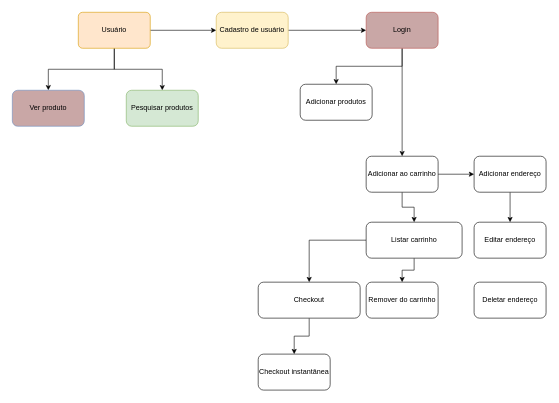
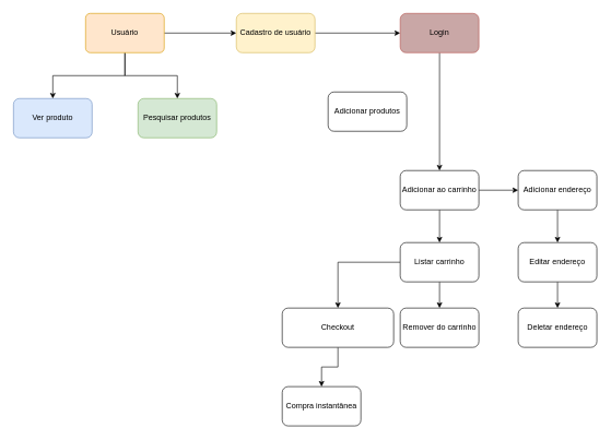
  <mxCell id="0" />
  <mxCell id="1" parent="0" />
  <mxCell id="2" style="edgeStyle=orthogonalEdgeStyle;rounded=0;orthogonalLoop=1;jettySize=auto;html=1;entryX=0;entryY=0.5;entryDx=0;entryDy=0;" edge="1" parent="1" source="5" target="7"><mxGeometry relative="1" as="geometry" /></mxCell>
  <mxCell id="3" style="edgeStyle=orthogonalEdgeStyle;rounded=0;orthogonalLoop=1;jettySize=auto;html=1;entryX=0.5;entryY=0;entryDx=0;entryDy=0;" edge="1" parent="1" source="5" target="11"><mxGeometry relative="1" as="geometry"><Array as="points"><mxPoint x="190" y="115" /><mxPoint x="80" y="115" /></Array></mxGeometry></mxCell>
  <mxCell id="4" style="edgeStyle=orthogonalEdgeStyle;rounded=0;orthogonalLoop=1;jettySize=auto;html=1;exitX=0.5;exitY=1;exitDx=0;exitDy=0;entryX=0.5;entryY=0;entryDx=0;entryDy=0;" edge="1" parent="1" source="5" target="12"><mxGeometry relative="1" as="geometry" /></mxCell>
  <mxCell id="5" value="Usuário" style="rounded=1;whiteSpace=wrap;html=1;arcSize=12;fillColor=#ffe6cc;strokeColor=#d79b00;" vertex="1" parent="1"><mxGeometry x="130" y="20" width="120" height="60" as="geometry" /></mxCell>
  <mxCell id="6" style="edgeStyle=orthogonalEdgeStyle;rounded=0;orthogonalLoop=1;jettySize=auto;html=1;entryX=0;entryY=0.5;entryDx=0;entryDy=0;" edge="1" parent="1" source="7" target="10"><mxGeometry relative="1" as="geometry" /></mxCell>
  <mxCell id="7" value="Cadastro de usuário" style="rounded=1;whiteSpace=wrap;html=1;fillColor=#fff2cc;strokeColor=#d6b656;" vertex="1" parent="1"><mxGeometry x="360" y="20" width="120" height="60" as="geometry" /></mxCell>
- <mxCell id="8" style="edgeStyle=orthogonalEdgeStyle;rounded=0;orthogonalLoop=1;jettySize=auto;html=1;entryX=0.5;entryY=0;entryDx=0;entryDy=0;" edge="1" parent="1" source="10" target="13"><mxGeometry relative="1" as="geometry" /></mxCell>
  <mxCell id="9" style="edgeStyle=orthogonalEdgeStyle;rounded=0;orthogonalLoop=1;jettySize=auto;html=1;" edge="1" parent="1" source="10" target="16"><mxGeometry relative="1" as="geometry" /></mxCell>
  <mxCell id="10" value="Login" style="rounded=1;whiteSpace=wrap;html=1;fillColor=#C9A7A6;strokeColor=#b85450;" vertex="1" parent="1"><mxGeometry x="610" y="20" width="120" height="60" as="geometry" /></mxCell>
- <mxCell id="11" value="Ver produto" style="rounded=1;whiteSpace=wrap;html=1;fillColor=#c9a7a6;strokeColor=#6c8ebf;" vertex="1" parent="1"><mxGeometry x="20" y="150" width="120" height="60" as="geometry" /></mxCell>
+ <mxCell id="11" value="Ver produto" style="rounded=1;whiteSpace=wrap;html=1;fillColor=#dae8fc;strokeColor=#6c8ebf;" vertex="1" parent="1"><mxGeometry x="20" y="150" width="120" height="60" as="geometry" /></mxCell>
  <mxCell id="12" value="Pesquisar produtos" style="rounded=1;whiteSpace=wrap;html=1;fillColor=#d5e8d4;strokeColor=#82b366;" vertex="1" parent="1"><mxGeometry x="210" y="150" width="120" height="60" as="geometry" /></mxCell>
  <mxCell id="13" value="Adicionar produtos" style="rounded=1;whiteSpace=wrap;html=1;" vertex="1" parent="1"><mxGeometry x="500" y="140" width="120" height="60" as="geometry" /></mxCell>
  <mxCell id="14" style="edgeStyle=orthogonalEdgeStyle;rounded=0;orthogonalLoop=1;jettySize=auto;html=1;entryX=0;entryY=0.5;entryDx=0;entryDy=0;" edge="1" parent="1" source="16" target="21"><mxGeometry relative="1" as="geometry" /></mxCell>
  <mxCell id="15" style="edgeStyle=orthogonalEdgeStyle;rounded=0;orthogonalLoop=1;jettySize=auto;html=1;" edge="1" parent="1" source="16" target="19"><mxGeometry relative="1" as="geometry" /></mxCell>
  <mxCell id="16" value="Adicionar ao carrinho" style="rounded=1;whiteSpace=wrap;html=1;" vertex="1" parent="1"><mxGeometry x="610" y="260" width="120" height="60" as="geometry" /></mxCell>
  <mxCell id="17" style="edgeStyle=orthogonalEdgeStyle;rounded=0;orthogonalLoop=1;jettySize=auto;html=1;entryX=0.5;entryY=0;entryDx=0;entryDy=0;" edge="1" parent="1" source="19" target="26"><mxGeometry relative="1" as="geometry" /></mxCell>
  <mxCell id="18" style="edgeStyle=orthogonalEdgeStyle;rounded=0;orthogonalLoop=1;jettySize=auto;html=1;" edge="1" parent="1" source="19" target="25"><mxGeometry relative="1" as="geometry" /></mxCell>
- <mxCell id="19" value="Listar carrinho" style="rounded=1;whiteSpace=wrap;html=1;" vertex="1" parent="1"><mxGeometry x="610" y="370" width="160" height="60" as="geometry" /></mxCell>
+ <mxCell id="19" value="Listar carrinho" style="rounded=1;whiteSpace=wrap;html=1;" vertex="1" parent="1"><mxGeometry x="610" y="370" width="120" height="60" as="geometry" /></mxCell>
  <mxCell id="20" style="edgeStyle=orthogonalEdgeStyle;rounded=0;orthogonalLoop=1;jettySize=auto;html=1;" edge="1" parent="1" source="21" target="23"><mxGeometry relative="1" as="geometry" /></mxCell>
  <mxCell id="21" value="Adicionar endereço" style="rounded=1;whiteSpace=wrap;html=1;" vertex="1" parent="1"><mxGeometry x="790" y="260" width="120" height="60" as="geometry" /></mxCell>
+ <mxCell id="22" style="edgeStyle=orthogonalEdgeStyle;rounded=0;orthogonalLoop=1;jettySize=auto;html=1;entryX=0.5;entryY=0;entryDx=0;entryDy=0;" edge="1" parent="1" source="23" target="27"><mxGeometry relative="1" as="geometry" /></mxCell>
  <mxCell id="23" value="Editar endereço" style="rounded=1;whiteSpace=wrap;html=1;" vertex="1" parent="1"><mxGeometry x="790" y="370" width="120" height="60" as="geometry" /></mxCell>
  <mxCell id="24" style="edgeStyle=orthogonalEdgeStyle;rounded=0;orthogonalLoop=1;jettySize=auto;html=1;entryX=0.5;entryY=0;entryDx=0;entryDy=0;" edge="1" parent="1" source="25" target="28"><mxGeometry relative="1" as="geometry" /></mxCell>
  <mxCell id="25" value="Checkout" style="rounded=1;whiteSpace=wrap;html=1;" vertex="1" parent="1"><mxGeometry x="430" y="470" width="170" height="60" as="geometry" /></mxCell>
  <mxCell id="26" value="Remover do carrinho" style="rounded=1;whiteSpace=wrap;html=1;" vertex="1" parent="1"><mxGeometry x="610" y="470" width="120" height="60" as="geometry" /></mxCell>
  <mxCell id="27" value="Deletar endereço" style="rounded=1;whiteSpace=wrap;html=1;" vertex="1" parent="1"><mxGeometry x="790" y="470" width="120" height="60" as="geometry" /></mxCell>
- <mxCell id="28" value="Checkout instantânea" style="rounded=1;whiteSpace=wrap;html=1;" vertex="1" parent="1"><mxGeometry x="430" y="590" width="120" height="60" as="geometry" /></mxCell>
+ <mxCell id="28" value="Compra instantânea" style="rounded=1;whiteSpace=wrap;html=1;" vertex="1" parent="1"><mxGeometry x="430" y="590" width="120" height="60" as="geometry" /></mxCell>
